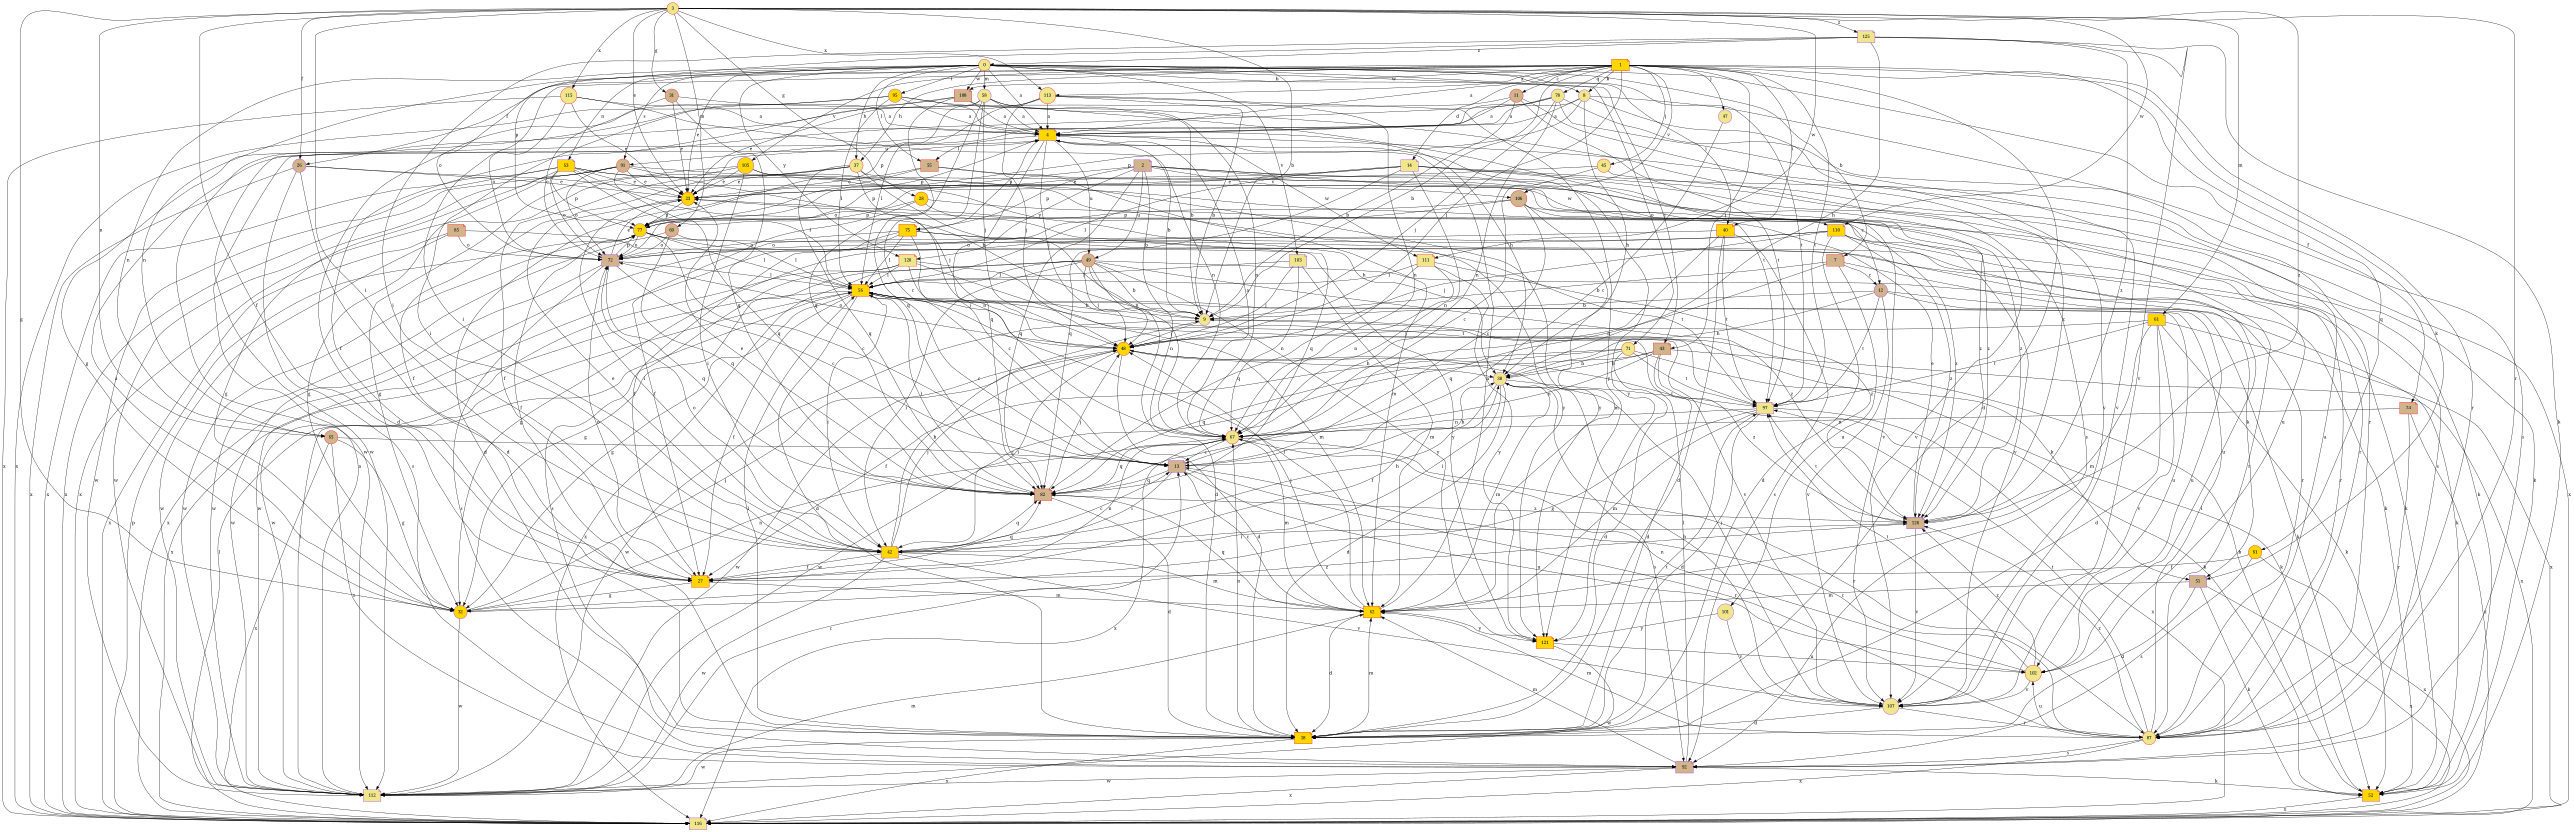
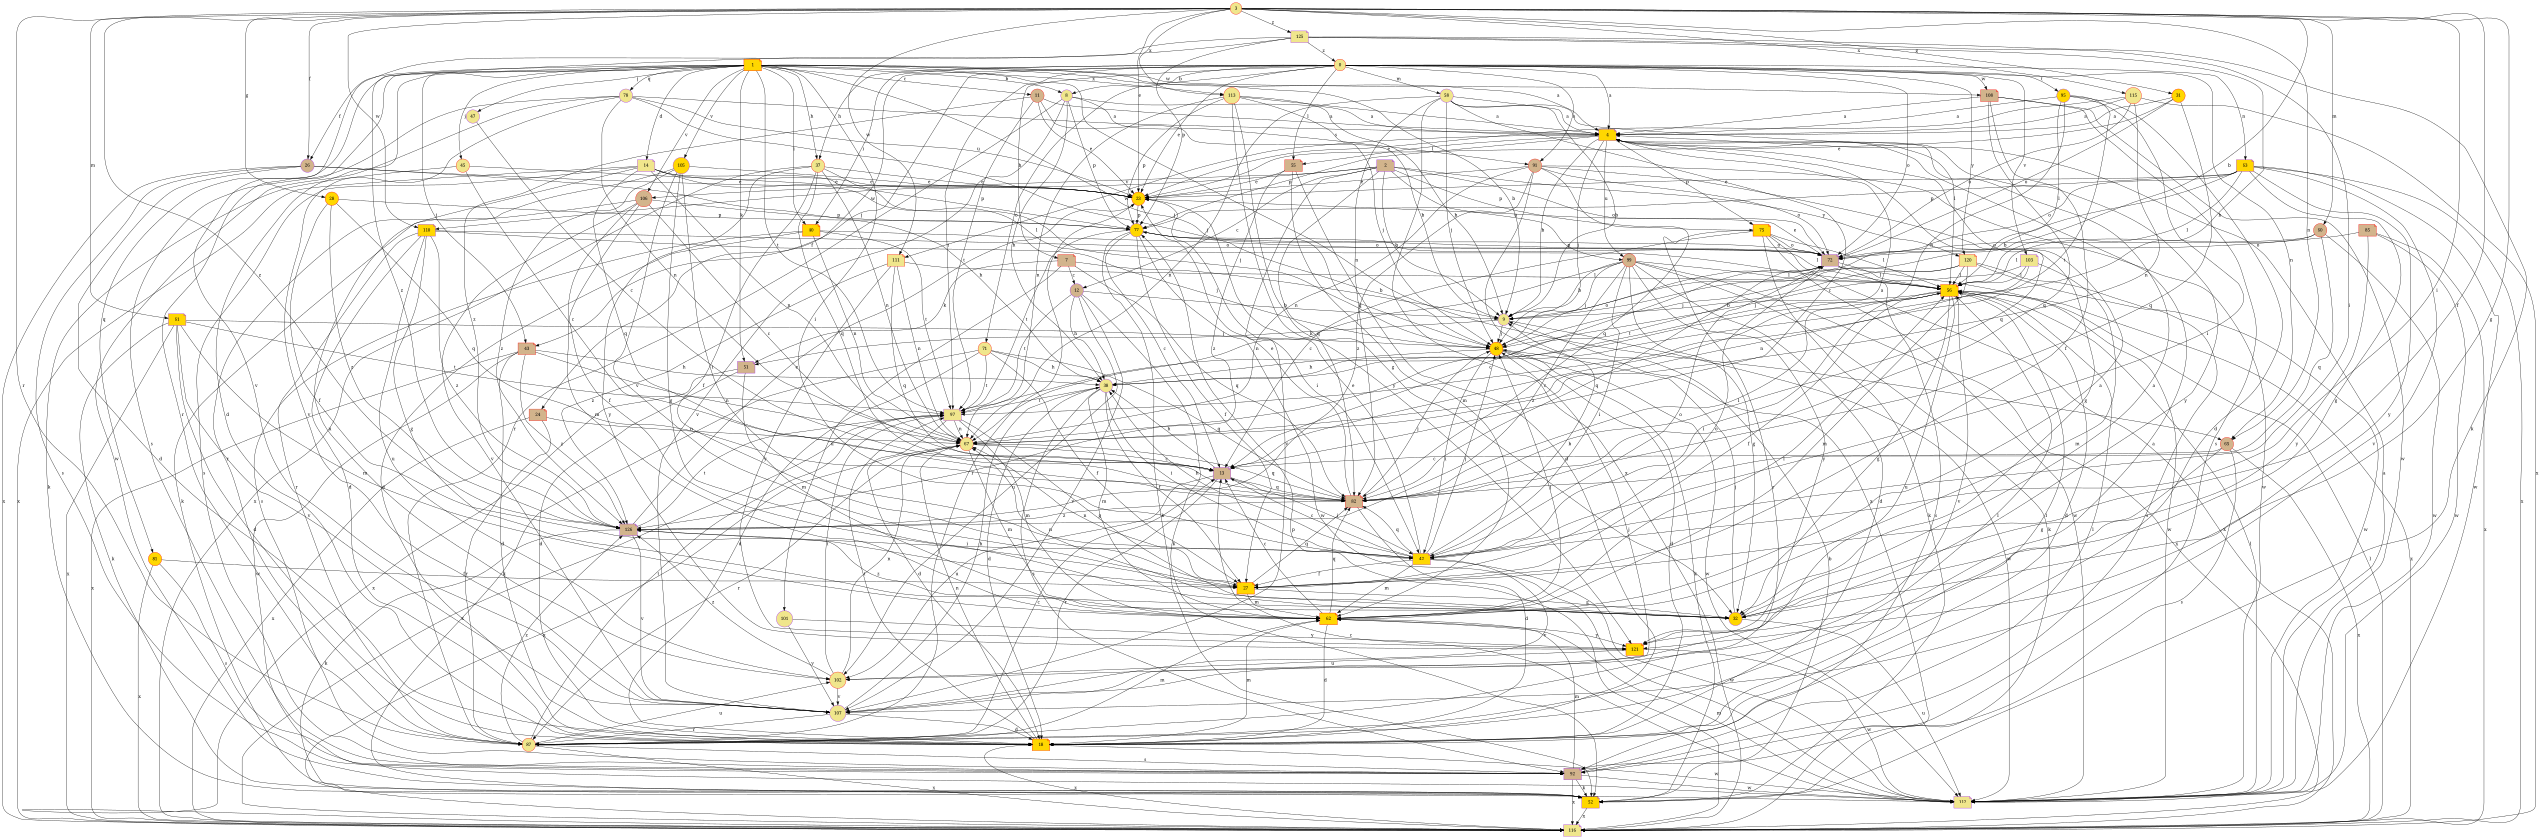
  strict digraph {
    fontname="Noto Serif"
    node [color=red fillcolor=khaki fontname="Noto Serif" shape=circle style=filled]
    edge [fontname="Noto Serif"]
    0
    4 [color=purple fillcolor=gold shape=note]
    7 [fillcolor=tan shape=note]
    8 [color=purple]
    23 [fillcolor=gold]
    24 [fillcolor=tan shape=note]
    37
    40 [fillcolor=gold shape=note]
    43 [fillcolor=tan shape=note]
    55 [fillcolor=tan shape=note]
    58 [color=purple]
    63 [color=purple fillcolor=gold shape=note]
    65 [fillcolor=tan]
    71
    72 [color=purple fillcolor=tan shape=note]
    91 [fillcolor=tan]
    95 [color=purple fillcolor=gold]
    97 [color=purple shape=note]
    103 [color=purple shape=note]
    108 [fillcolor=tan shape=note]
    120 [shape=note]
    9 [color=purple]
    48 [fillcolor=gold]
    75 [fillcolor=gold shape=note]
    82 [fillcolor=tan shape=note]
-   99 [fillcolor=tan label=49]
+   99 [fillcolor=tan]
    111 [shape=note]
    77 [color=purple fillcolor=gold]
    121 [fillcolor=gold shape=note]
    51 [color=purple fillcolor=tan shape=note]
    12 [color=purple fillcolor=tan]
    101 [color=purple]
    87
    107 [color=purple]
    38 [color=purple]
    42 [color=purple fillcolor=gold shape=note]
    67
    116 [color=purple shape=note]
    27 [fillcolor=gold shape=note]
    18 [fillcolor=gold shape=note]
    92 [color=purple fillcolor=tan shape=note]
    126 [color=purple fillcolor=tan shape=note]
    112 [color=purple shape=note]
    62 [fillcolor=gold shape=note]
    13 [color=purple fillcolor=tan shape=note]
    56 [fillcolor=gold shape=note]
    32 [color=purple fillcolor=gold]
    52 [color=purple fillcolor=gold shape=note]
    125 [color=purple shape=note]
    1 [fillcolor=gold shape=note]
    11 [fillcolor=tan]
    14 [color=purple shape=note]
    26 [color=purple fillcolor=tan]
    45
    47 [color=purple]
    78 [color=purple]
    81 [fillcolor=gold]
    105 [color=purple fillcolor=gold]
    106 [fillcolor=tan]
    113
    102
    85 [fillcolor=tan shape=note]
    2 [color=purple fillcolor=tan shape=note]
    110 [color=purple fillcolor=gold shape=note]
    3
    28 [fillcolor=gold]
-   31 [fillcolor=tan]
+   31 [fillcolor=gold]
    60 [fillcolor=tan]
    61 [color=purple fillcolor=gold shape=note]
    115
    0 -> 4 [label=a]
    0 -> 7 [label=b]
    0 -> 8 [label=b]
    0 -> 23 [label=e]
    0 -> 24 [label=f]
    0 -> 37 [label=h]
    0 -> 40 [label=i]
    0 -> 43 [label=j]
    0 -> 55 [label=l]
    0 -> 58 [label=m]
    0 -> 63 [label=n]
    0 -> 65 [label=n]
    0 -> 71 [label=o]
    0 -> 72 [label=o]
    0 -> 91 [label=s]
    0 -> 95 [label=t]
    0 -> 97 [label=t]
    0 -> 103 [label=v]
    0 -> 108 [label=w]
    0 -> 120 [label=y]
    4 -> 55 [label=l]
    4 -> 9 [label=b]
    4 -> 48 [label=j]
    4 -> 75 [label=p]
    4 -> 82 [label=q]
    4 -> 99 [label=u]
    4 -> 111 [label=w]
    4 -> 77 [label=p]
    4 -> 121 [label=y]
    7 -> 9 [label=b]
    7 -> 82 [label=q]
    7 -> 51 [label=k]
    7 -> 12 [label=c]
    7 -> 101 [label=u]
    8 -> 4 [label=a]
    8 -> 91 [label=s]
    8 -> 77 [label=p]
    8 -> 87 [label=r]
    8 -> 107 [label=v]
    8 -> 38 [label=h]
    23 -> 77 [label=p]
    23 -> 87 [label=r]
    23 -> 42 [label=i]
    24 -> 87 [label=r]
    24 -> 67 [label=n]
    24 -> 116 [label=x]
    37 -> 23 [label=e]
    37 -> 48 [label=j]
    37 -> 82 [label=q]
    37 -> 121 [label=y]
    37 -> 67 [label=n]
    37 -> 116 [label=x]
    37 -> 27 [label=f]
    40 -> 72 [label=o]
    40 -> 97 [label=t]
    40 -> 67 [label=n]
    40 -> 18 [label=d]
    40 -> 92 [label=s]
    43 -> 38 [label=h]
    43 -> 67 [label=n]
    43 -> 116 [label=x]
    43 -> 18 [label=d]
    43 -> 126 [label=z]
    43 -> 112 [label=w]
    55 -> 23 [label=e]
    55 -> 18 [label=d]
    55 -> 126 [label=z]
    55 -> 62 [label=m]
    58 -> 4 [label=a]
    58 -> 9 [label=b]
    58 -> 48 [label=j]
    58 -> 82 [label=q]
    58 -> 67 [label=n]
    58 -> 116 [label=x]
    58 -> 13 [label=c]
    58 -> 56 [label=l]
    63 -> 23 [label=e]
    63 -> 72 [label=o]
    63 -> 9 [label=b]
    63 -> 77 [label=p]
    63 -> 121 [label=y]
    63 -> 107 [label=v]
    63 -> 116 [label=x]
    63 -> 112 [label=w]
    63 -> 56 [label=l]
    63 -> 32 [label=g]
    65 -> 116 [label=x]
    65 -> 92 [label=s]
    65 -> 13 [label=c]
    65 -> 32 [label=g]
    71 -> 97 [label=t]
    71 -> 82 [label=q]
    71 -> 38 [label=h]
    71 -> 27 [label=f]
    71 -> 18 [label=d]
    71 -> 52 [label=k]
    72 -> 23 [label=e]
    72 -> 82 [label=q]
    72 -> 77 [label=p]
    72 -> 92 [label=s]
    72 -> 112 [label=w]
    72 -> 13 [label=c]
    72 -> 56 [label=l]
    91 -> 23 [label=e]
    91 -> 72 [label=o]
    91 -> 82 [label=q]
    91 -> 67 [label=n]
    91 -> 116 [label=x]
    91 -> 126 [label=z]
    91 -> 112 [label=w]
    91 -> 32 [label=g]
    95 -> 4 [label=a]
    95 -> 97 [label=t]
    95 -> 38 [label=h]
    95 -> 42 [label=i]
    95 -> 18 [label=d]
    95 -> 56 [label=l]
    97 -> 67 [label=n]
    97 -> 116 [label=x]
    97 -> 18 [label=d]
    97 -> 62 [label=m]
    97 -> 32 [label=g]
    103 -> 48 [label=j]
    103 -> 67 [label=n]
    103 -> 62 [label=m]
    103 -> 56 [label=l]
    108 -> 4 [label=a]
    108 -> 82 [label=q]
    108 -> 27 [label=f]
    108 -> 92 [label=s]
    108 -> 112 [label=w]
    120 -> 97 [label=t]
    120 -> 48 [label=j]
    120 -> 92 [label=s]
    120 -> 112 [label=w]
    120 -> 62 [label=m]
    120 -> 56 [label=l]
    9 -> 48 [label=j]
    9 -> 51 [label=k]
    9 -> 112 [label=w]
    48 -> 72 [label=o]
    48 -> 38 [label=h]
    48 -> 42 [label=i]
    48 -> 18 [label=d]
    48 -> 112 [label=w]
    48 -> 52 [label=k]
    75 -> 72 [label=o]
    75 -> 87 [label=r]
    75 -> 116 [label=x]
    75 -> 112 [label=w]
    75 -> 13 [label=c]
    75 -> 56 [label=l]
    75 -> 52 [label=k]
    82 -> 23 [label=e]
    82 -> 48 [label=j]
    82 -> 18 [label=d]
    82 -> 126 [label=z]
    82 -> 56 [label=l]
    99 -> 9 [label=b]
    99 -> 48 [label=j]
    99 -> 121 [label=y]
    99 -> 42 [label=i]
    99 -> 67 [label=n]
    99 -> 116 [label=x]
    99 -> 18 [label=d]
    99 -> 126 [label=z]
    99 -> 56 [label=l]
    99 -> 32 [label=g]
    99 -> 52 [label=k]
    111 -> 82 [label=q]
    111 -> 121 [label=y]
    111 -> 67 [label=n]
    111 -> 126 [label=z]
    111 -> 56 [label=l]
    77 -> 72 [label=o]
    77 -> 97 [label=t]
    77 -> 27 [label=f]
    77 -> 112 [label=w]
    77 -> 13 [label=c]
    77 -> 56 [label=l]
    77 -> 52 [label=k]
    121 -> 112 [label=w]
    121 -> 102 [label=u]
    51 -> 116 [label=x]
    51 -> 18 [label=d]
    51 -> 62 [label=m]
    12 -> 97 [label=t]
    12 -> 9 [label=b]
    12 -> 107 [label=v]
    12 -> 38 [label=h]
    12 -> 52 [label=k]
    12 -> 102 [label=u]
    101 -> 121 [label=y]
    101 -> 107 [label=v]
    87 -> 4 [label=a]
    87 -> 97 [label=t]
    87 -> 116 [label=x]
    87 -> 92 [label=s]
    87 -> 126 [label=z]
    87 -> 62 [label=m]
    87 -> 13 [label=c]
    87 -> 56 [label=l]
    87 -> 102 [label=u]
    107 -> 48 [label=j]
    107 -> 87 [label=r]
    107 -> 38 [label=h]
    107 -> 18 [label=d]
    38 -> 97 [label=t]
    38 -> 42 [label=i]
    38 -> 27 [label=f]
    38 -> 18 [label=d]
    38 -> 92 [label=s]
    38 -> 62 [label=m]
    42 -> 23 [label=e]
    42 -> 72 [label=o]
    42 -> 9 [label=b]
    42 -> 48 [label=j]
    42 -> 82 [label=q]
    42 -> 107 [label=v]
    42 -> 38 [label=h]
    42 -> 27 [label=f]
    42 -> 112 [label=w]
    42 -> 62 [label=m]
    42 -> 13 [label=c]
    67 -> 4 [label=a]
    67 -> 82 [label=q]
    67 -> 87 [label=r]
    67 -> 116 [label=x]
    67 -> 62 [label=m]
    67 -> 13 [label=c]
    116 -> 77 [label=p]
    116 -> 56 [label=l]
    27 -> 72 [label=o]
    27 -> 82 [label=q]
    27 -> 67 [label=n]
    27 -> 62 [label=m]
    27 -> 32 [label=g]
    18 -> 97 [label=t]
    18 -> 67 [label=n]
    18 -> 116 [label=x]
    18 -> 112 [label=w]
    18 -> 62 [label=m]
    18 -> 56 [label=l]
    92 -> 116 [label=x]
    92 -> 112 [label=w]
    92 -> 62 [label=m]
    92 -> 56 [label=l]
    92 -> 52 [label=k]
    126 -> 23 [label=e]
    126 -> 97 [label=t]
    126 -> 107 [label=v]
    126 -> 42 [label=i]
-   51 -> 52 [label=k]
+   126 -> 52 [label=k]
    112 -> 4 [label=a]
    112 -> 62 [label=m]
    112 -> 13 [label=c]
    112 -> 56 [label=l]
    62 -> 4 [label=a]
    62 -> 48 [label=j]
    62 -> 82 [label=q]
    62 -> 121 [label=y]
    62 -> 18 [label=d]
    62 -> 13 [label=c]
    62 -> 56 [label=l]
    13 -> 82 [label=q]
    13 -> 87 [label=r]
    13 -> 38 [label=h]
    13 -> 42 [label=i]
    13 -> 102 [label=u]
    56 -> 9 [label=b]
    56 -> 107 [label=v]
    56 -> 42 [label=i]
    56 -> 116 [label=x]
    56 -> 27 [label=f]
    56 -> 18 [label=d]
    56 -> 13 [label=c]
    56 -> 32 [label=g]
    56 -> 102 [label=u]
    32 -> 4 [label=a]
    32 -> 48 [label=j]
    32 -> 67 [label=n]
    32 -> 126 [label=z]
-   32 -> 112 [label=w]
+   32 -> 112 [label=u]
    52 -> 9 [label=b]
    52 -> 116 [label=x]
    125 -> 0 [label=z]
    125 -> 77 [label=p]
    125 -> 107 [label=v]
    125 -> 38 [label=h]
    125 -> 42 [label=i]
    125 -> 126 [label=z]
    125 -> 52 [label=k]
    1 -> 4 [label=a]
    1 -> 8 [label=b]
    1 -> 37 [label=h]
    1 -> 40 [label=i]
    1 -> 43 [label=j]
    1 -> 65 [label=n]
    1 -> 97 [label=t]
    1 -> 108 [label=w]
    1 -> 9 [label=b]
    1 -> 48 [label=j]
    1 -> 51 [label=k]
    1 -> 87 [label=r]
    1 -> 42 [label=i]
    1 -> 18 [label=d]
    1 -> 11 [label=c]
    1 -> 14 [label=d]
    1 -> 26 [label=f]
    1 -> 45 [label=j]
    1 -> 47 [label=j]
    1 -> 78 [label=q]
    1 -> 81 [label=q]
    1 -> 105 [label=v]
    1 -> 106 [label=v]
    1 -> 113 [label=x]
    11 -> 4 [label=a]
    11 -> 23 [label=e]
    11 -> 97 [label=t]
    11 -> 9 [label=b]
    11 -> 126 [label=z]
    14 -> 23 [label=e]
    14 -> 82 [label=q]
    14 -> 77 [label=p]
    14 -> 67 [label=n]
    14 -> 116 [label=x]
    14 -> 92 [label=s]
    14 -> 56 [label=l]
    14 -> 102 [label=u]
    26 -> 23 [label=e]
    26 -> 38 [label=h]
    26 -> 116 [label=x]
    26 -> 18 [label=d]
    26 -> 92 [label=s]
    45 -> 23 [label=e]
    45 -> 13 [label=c]
    45 -> 52 [label=k]
    47 -> 13 [label=c]
    78 -> 4 [label=a]
    78 -> 23 [label=u]
    78 -> 48 [label=j]
    78 -> 107 [label=v]
    78 -> 67 [label=n]
    78 -> 92 [label=s]
    78 -> 112 [label=w]
    81 -> 116 [label=x]
    81 -> 27 [label=f]
    81 -> 92 [label=s]
    105 -> 23 [label=e]
    105 -> 87 [label=r]
    105 -> 42 [label=i]
-   105 -> 27 [label=f]
+   105 -> 27 [label=v]
    105 -> 126 [label=z]
    105 -> 32 [label=g]
    106 -> 77 [label=p]
    106 -> 107 [label=v]
    106 -> 27 [label=f]
    106 -> 62 [label=m]
    106 -> 13 [label=c]
    106 -> 52 [label=k]
    113 -> 4 [label=a]
    113 -> 9 [label=b]
    113 -> 48 [label=j]
    113 -> 77 [label=p]
    113 -> 121 [label=y]
    113 -> 67 [label=n]
    113 -> 32 [label=g]
    102 -> 97 [label=t]
    102 -> 107 [label=v]
    102 -> 67 [label=n]
    102 -> 126 [label=z]
    85 -> 72 [label=o]
    85 -> 121 [label=y]
    85 -> 116 [label=x]
    85 -> 112 [label=w]
    2 -> 72 [label=o]
    2 -> 120 [label=y]
    2 -> 9 [label=b]
    2 -> 75 [label=p]
    2 -> 82 [label=q]
    2 -> 99 [label=u]
    2 -> 12 [label=c]
    2 -> 107 [label=v]
    2 -> 106 [label=v]
    2 -> 110 [label=w]
    110 -> 72 [label=o]
    110 -> 48 [label=j]
    110 -> 87 [label=r]
    110 -> 18 [label=d]
    110 -> 126 [label=z]
    110 -> 32 [label=g]
    110 -> 102 [label=u]
    3 -> 23 [label=e]
    3 -> 65 [label=n]
    3 -> 9 [label=b]
    3 -> 111 [label=w]
    3 -> 87 [label=r]
    3 -> 42 [label=i]
    3 -> 27 [label=f]
    3 -> 126 [label=z]
    3 -> 32 [label=g]
    3 -> 125 [label=z]
    3 -> 26 [label=f]
    3 -> 113 [label=x]
    3 -> 110 [label=w]
    3 -> 28 [label=g]
    3 -> 31 [label=g]
    3 -> 60 [label=m]
    3 -> 61 [label=m]
    3 -> 115 [label=x]
    28 -> 82 [label=q]
    28 -> 77 [label=p]
    28 -> 27 [label=f]
    28 -> 126 [label=z]
    31 -> 4 [label=a]
    31 -> 23 [label=e]
    31 -> 72 [label=o]
    31 -> 82 [label=q]
    60 -> 72 [label=o]
    60 -> 82 [label=q]
    60 -> 112 [label=w]
    60 -> 56 [label=l]
    61 -> 97 [label=t]
    61 -> 48 [label=j]
    61 -> 107 [label=v]
    61 -> 116 [label=x]
    61 -> 18 [label=d]
    61 -> 62 [label=m]
    61 -> 52 [label=k]
    115 -> 4 [label=a]
    115 -> 23 [label=e]
    115 -> 72 [label=o]
    115 -> 67 [label=n]
    115 -> 116 [label=x]
  }
